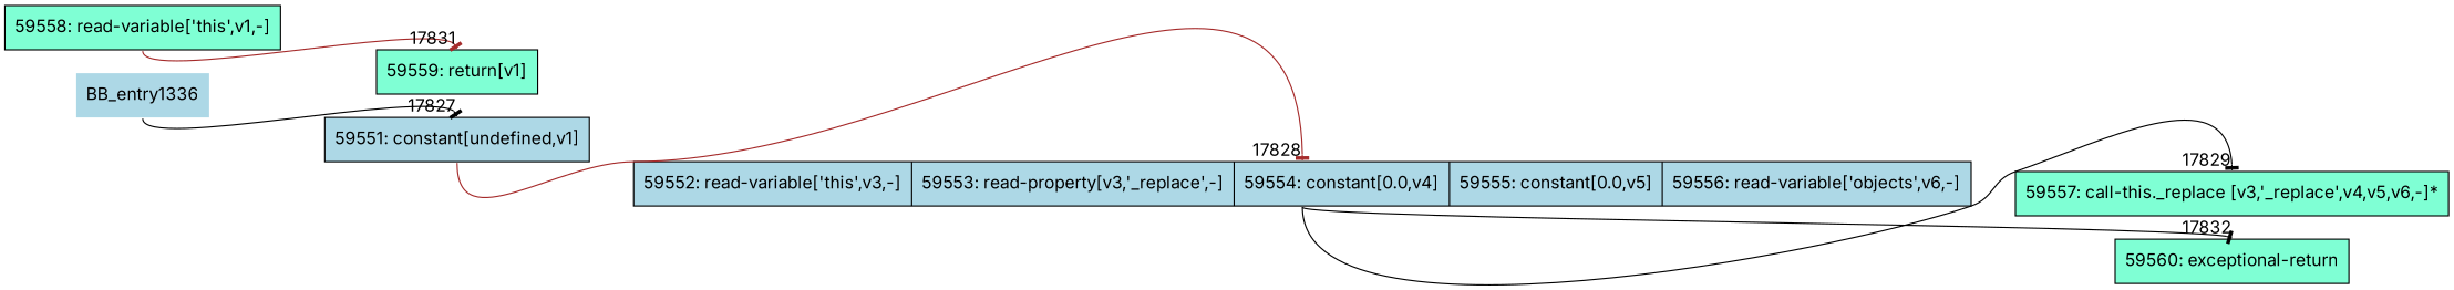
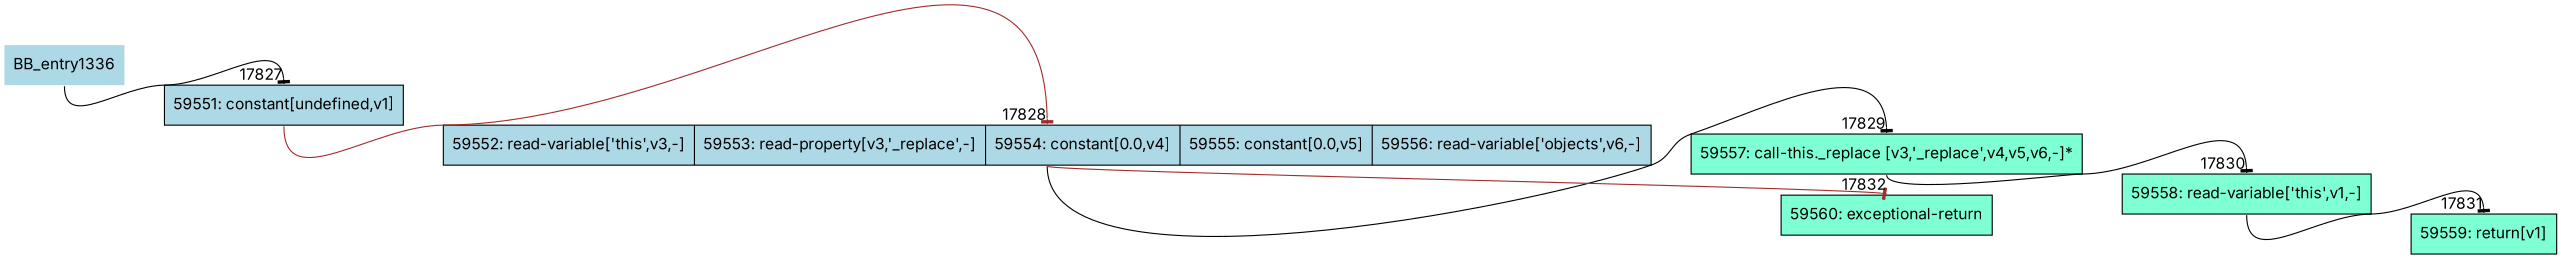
  digraph {
    fontname=Inter
    rankdir=LR
    node [fillcolor=aquamarine fontname=Inter shape=record style=filled]
    edge [arrowhead=tee color=black fontname=Inter headport=n tailport=s]
    n1 [fillcolor=lightblue label=BB_entry1336 shape=none]
    n2 [fillcolor=lightblue label="{59551: constant[undefined,v1]}"]
    n3 [fillcolor=lightblue label="{59552: read-variable['this',v3,-]|59553: read-property[v3,'_replace',-]|59554: constant[0.0,v4]|59555: constant[0.0,v5]|59556: read-variable['objects',v6,-]}"]
    n4 [label="{59557: call-this._replace [v3,'_replace',v4,v5,v6,-]*}"]
    n5 [label="{59560: exceptional-return}"]
    n6 [label="{59558: read-variable['this',v1,-]}"]
    n7 [label="{59559: return[v1]}"]
    n1 -> n2 [headlabel="    17827"]
    n2 -> n3 [color=brown headlabel="      17828"]
    n3 -> n4 [headlabel="      17829"]
-   n3 -> n5 [headlabel="      17832"]
-   n6 -> n7 [color=brown headlabel="      17831"]
+   n3 -> n5 [color=brown headlabel="      17832"]
+   n4 -> n6 [headlabel="      17830"]
+   n6 -> n7 [headlabel="      17831"]
  }
